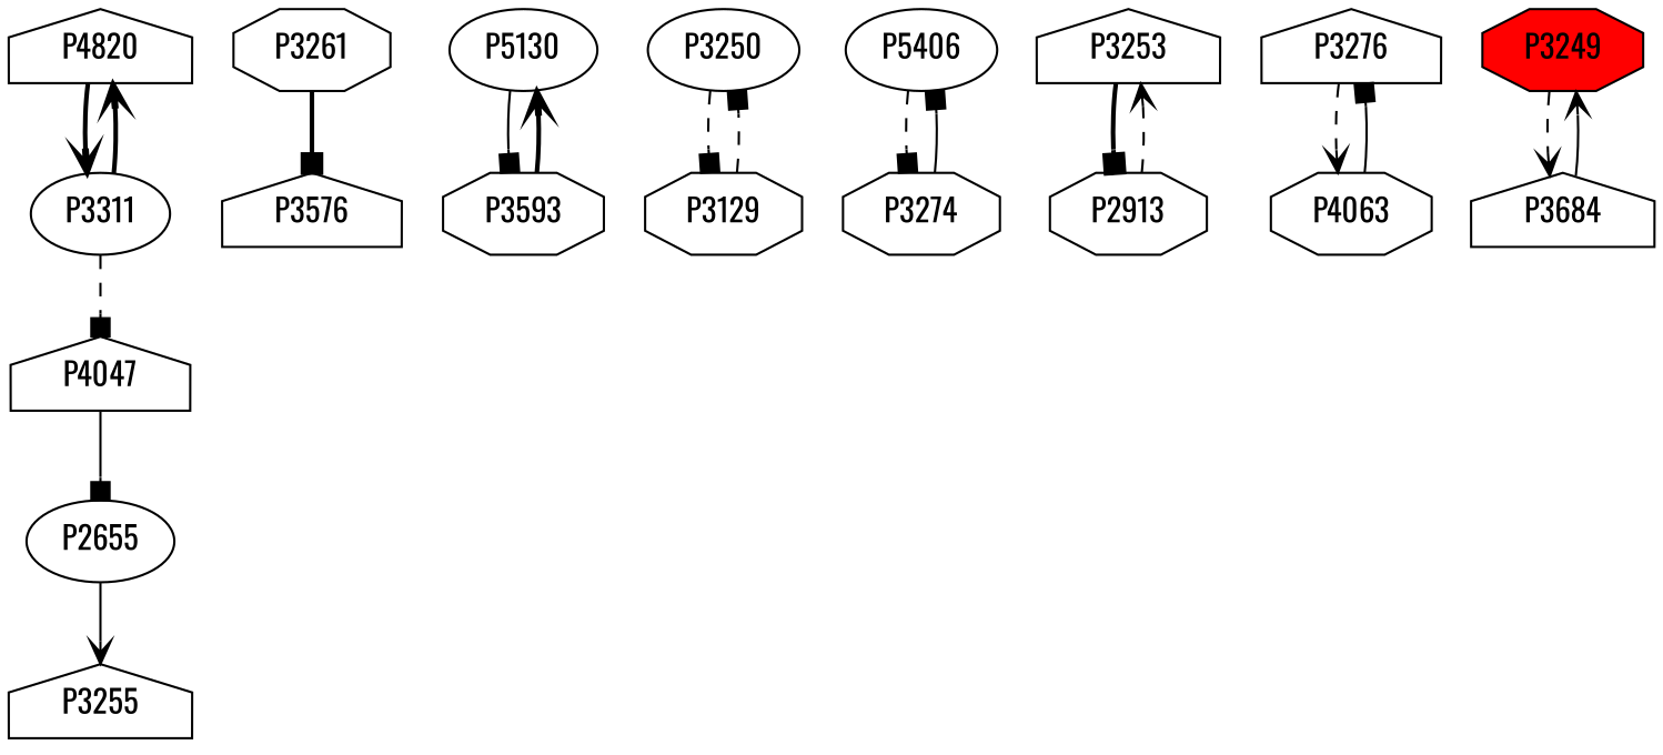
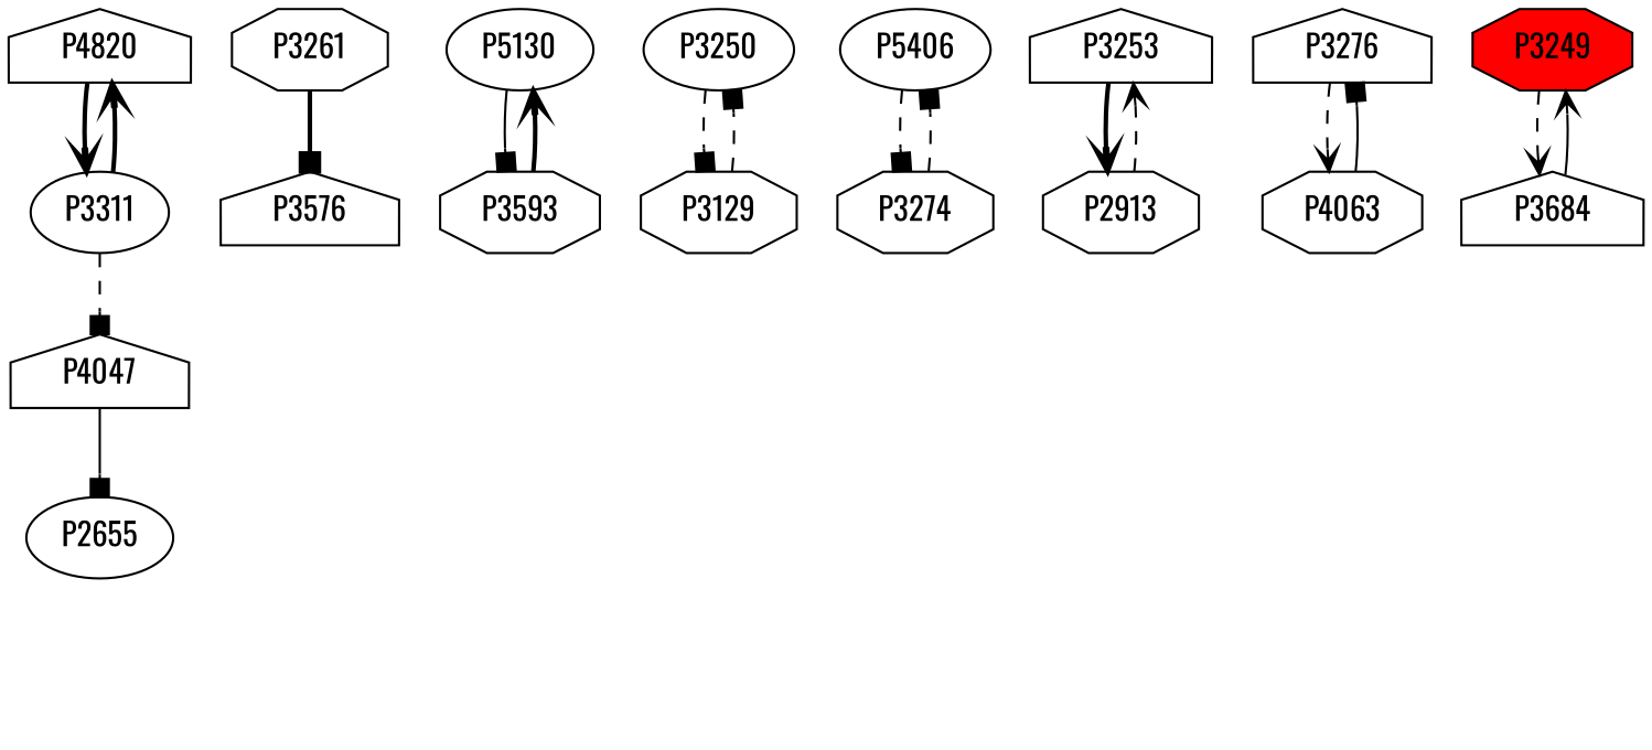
  digraph {
    fontname=Oswald
    node [fontname=Oswald shape=house]
    edge [arrowhead=vee fontname=Oswald style=dashed]
    P4820
    P3311 [shape=ellipse]
    P4047
    P2655 [shape=ellipse]
-   P3255
    P3576
    P3261 [shape=octagon]
    P5130 [shape=ellipse]
    P3593 [shape=octagon]
    P3250 [shape=ellipse]
    P3129 [shape=octagon]
    P5406 [shape=ellipse]
    P3274 [shape=octagon]
    P3253
    P2913 [shape=octagon]
    P3276
    P4063 [shape=octagon]
    P3249 [fillcolor=red shape=octagon style=filled]
    P3684
    P4820 -> P3311 [style=bold]
    P3311 -> P4820 [style=bold]
    P3311 -> P4047 [arrowhead=box]
    P4047 -> P2655 [arrowhead=box style=solid]
-   P2655 -> P3255 [style=solid]
    P3261 -> P3576 [arrowhead=box style=bold]
    P5130 -> P3593 [arrowhead=box style=solid]
    P3593 -> P5130 [style=bold]
    P3250 -> P3129 [arrowhead=box]
    P3129 -> P3250 [arrowhead=box]
    P5406 -> P3274 [arrowhead=box]
-   P3274 -> P5406 [arrowhead=box style=solid]
-   P3253 -> P2913 [arrowhead=box style=bold]
+   P3274 -> P5406 [arrowhead=box]
+   P3253 -> P2913 [style=bold]
    P2913 -> P3253
    P3276 -> P4063
    P4063 -> P3276 [arrowhead=box style=solid]
    P3249 -> P3684
    P3684 -> P3249 [style=solid]
  }
